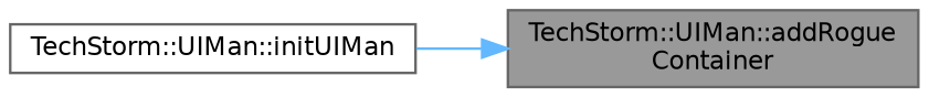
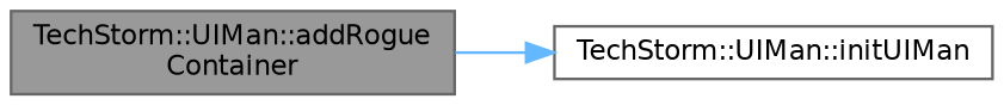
  digraph {
    rankdir=RL
    node [fontname=Helvetica fontsize=10 shape=box style=filled]
    n1 [color=gray40 fillcolor=grey60 fontcolor=black height=0.2 label="TechStorm::UIMan::addRogue\lContainer" width=0.4]
    n2 [color=grey40 fillcolor=white height=0.2 label="TechStorm::UIMan::initUIMan" width=0.4]
-   n1 -> n2 [color=steelblue1 dir=back fontname=Helvetica fontsize=10 labelfontname=Helvetica labelfontsize=10 style=solid]
+   n2 -> n1 [color=steelblue1 dir=back fontname=Helvetica fontsize=10 labelfontname=Helvetica labelfontsize=10 style=solid]
  }
